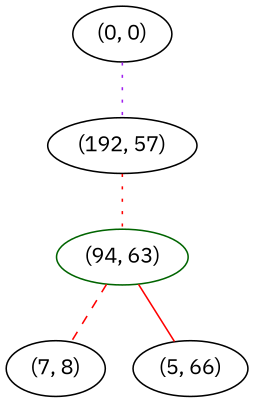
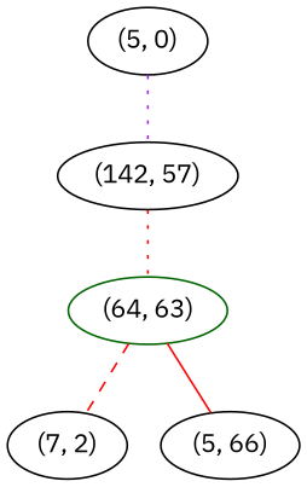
  graph {
    fontname="IBM Plex Sans"
    node [color=black fontname="IBM Plex Sans"]
    edge [color=red fontname="IBM Plex Sans" style=dotted weight=1]
-   "(94, 63)" [color=darkgreen]
-   "(192, 57)"
-   "(7, 2)" [label="(7, 8)"]
+   "(94, 63)" [color=darkgreen label="(64, 63)"]
+   "(192, 57)" [label="(142, 57)"]
+   "(7, 2)"
    n4 [label="(5, 66)"]
-   "(0, 0)"
+   "(0, 0)" [label="(5, 0)"]
    "(94, 63)" -- "(7, 2)" [style=dashed]
    "(94, 63)" -- n4 [style=solid]
    "(192, 57)" -- "(94, 63)"
    "(0, 0)" -- "(192, 57)" [color=purple weight=4]
  }
